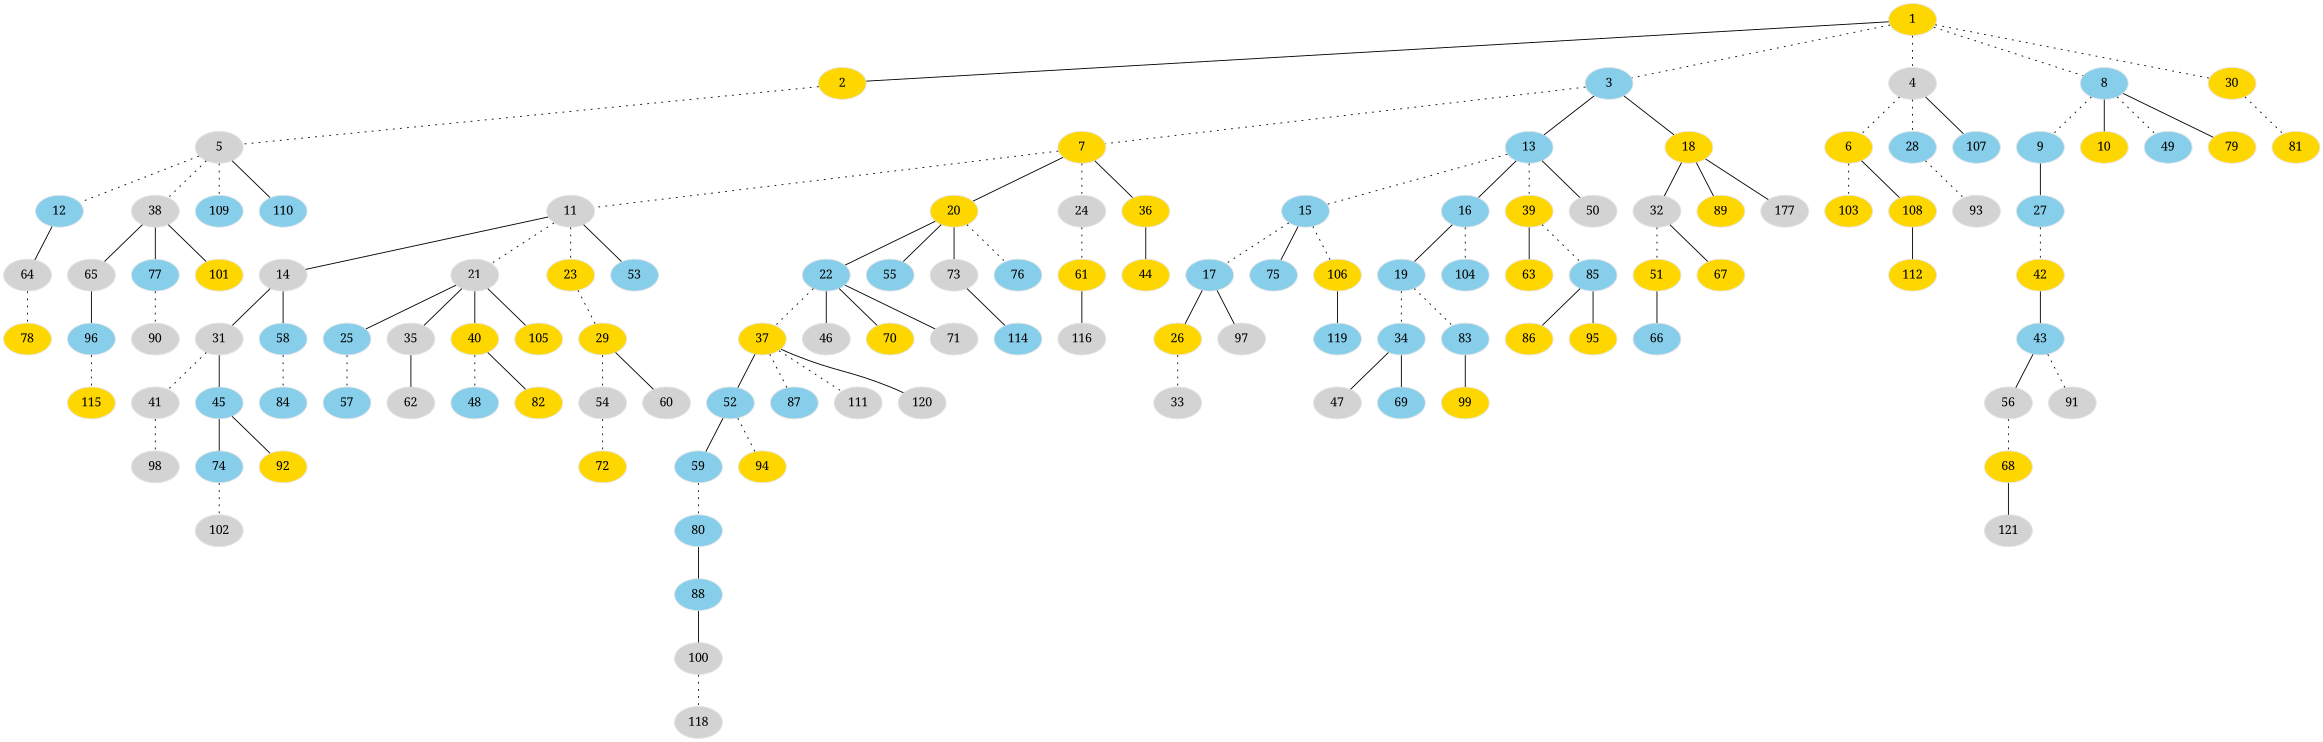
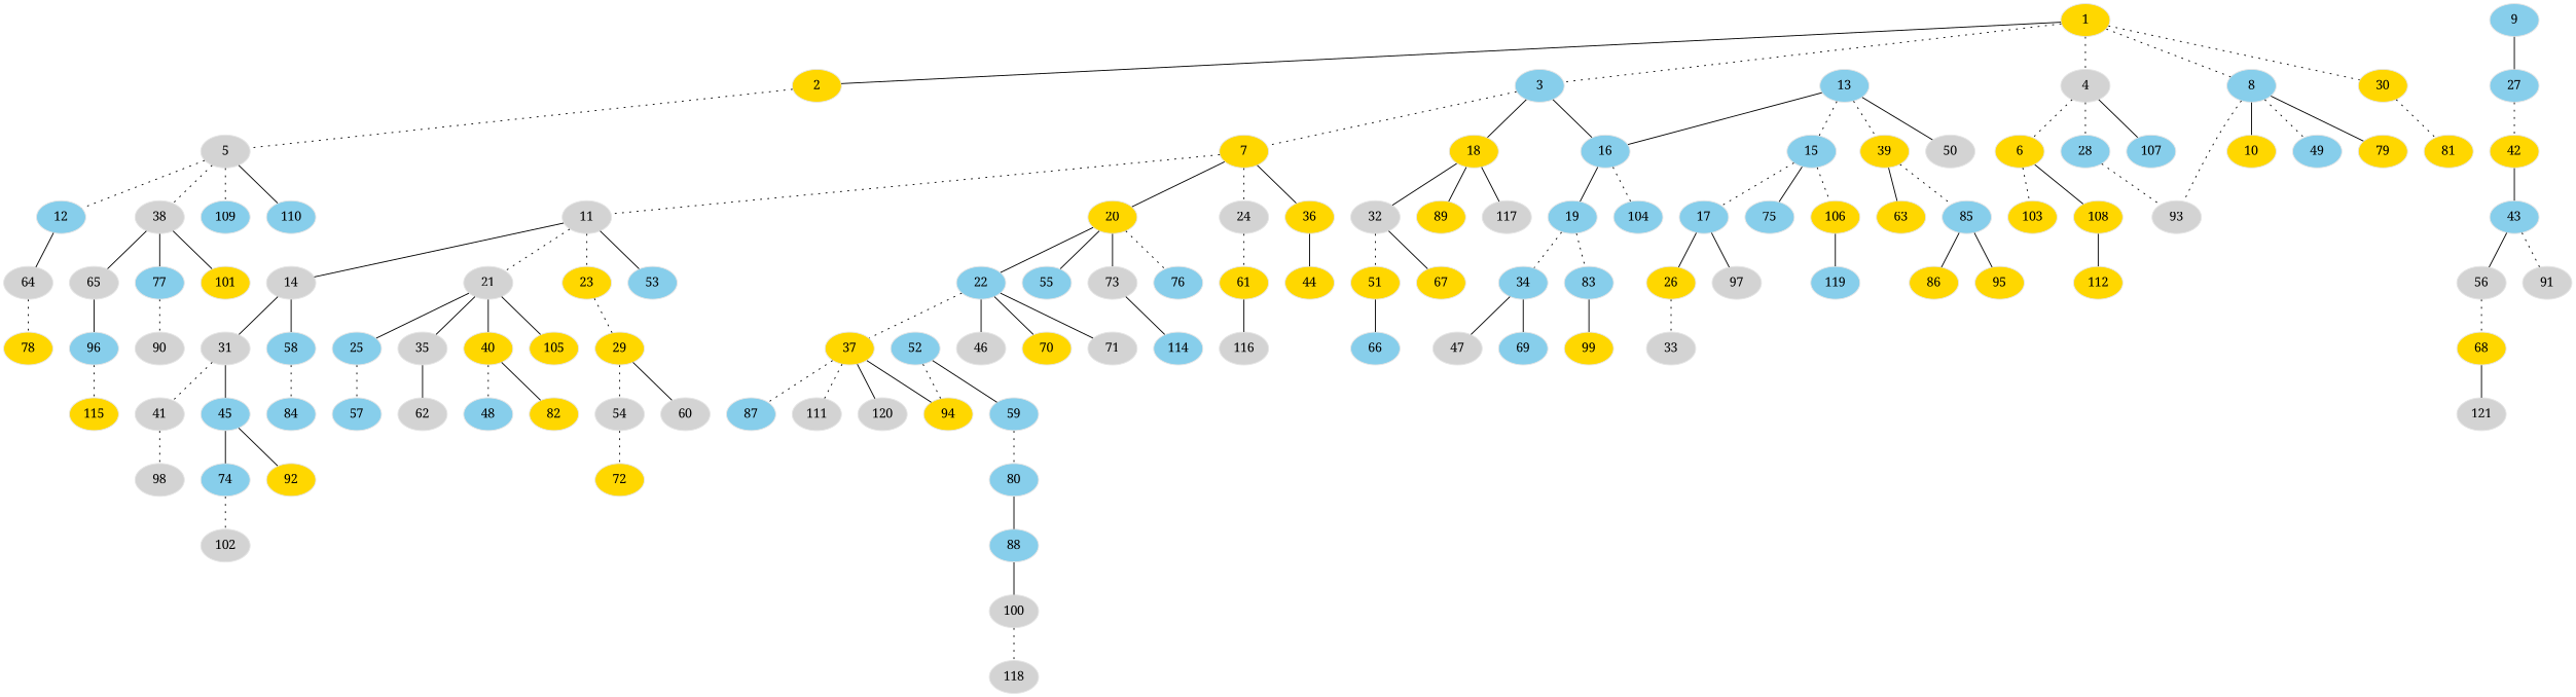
  graph {
    fontname="Noto Serif"
    node [color=gray90 fillcolor=skyblue fontname="Noto Serif" style=filled]
    edge [fontname="Noto Serif" style=solid]
    1 [fillcolor=gold]
    2 [fillcolor=gold]
    3
    4 [fillcolor=lightgrey]
    8
    30 [fillcolor=gold]
    5 [fillcolor=lightgrey]
    7 [fillcolor=gold]
    13
    18 [fillcolor=gold]
    6 [fillcolor=gold]
    28
    107
    9
    10 [fillcolor=gold]
    49
    79 [fillcolor=gold]
    81 [fillcolor=gold]
    12
    38 [fillcolor=lightgrey]
    109
    110
    11 [fillcolor=lightgrey]
    20 [fillcolor=gold]
    24 [fillcolor=lightgrey]
    36 [fillcolor=gold]
    15
    16
    39 [fillcolor=gold]
    50 [fillcolor=lightgrey]
    32 [fillcolor=lightgrey]
    89 [fillcolor=gold]
-   117 [fillcolor=lightgrey label=177]
+   117 [fillcolor=lightgrey]
    103 [fillcolor=gold]
    108 [fillcolor=gold]
    93 [fillcolor=lightgrey]
    64 [fillcolor=lightgrey]
    65 [fillcolor=lightgrey]
    77
    101 [fillcolor=gold]
    112 [fillcolor=gold]
    14 [fillcolor=lightgrey]
    21 [fillcolor=lightgrey]
    23 [fillcolor=gold]
    53
    22
    55
    73 [fillcolor=lightgrey]
    76
    61 [fillcolor=gold]
    44 [fillcolor=gold]
    27
    42 [fillcolor=gold]
    31 [fillcolor=lightgrey]
    58
    25
    35 [fillcolor=lightgrey]
    40 [fillcolor=gold]
    105 [fillcolor=gold]
    29 [fillcolor=gold]
    78 [fillcolor=gold]
    17
    75
    106 [fillcolor=gold]
    19
    104
    63 [fillcolor=gold]
    85
    41 [fillcolor=lightgrey]
    45
    84
    26 [fillcolor=gold]
    97 [fillcolor=lightgrey]
    119
    34
    83
    33 [fillcolor=lightgrey]
    51 [fillcolor=gold]
    67 [fillcolor=gold]
    47 [fillcolor=lightgrey]
    69
    99 [fillcolor=gold]
    37 [fillcolor=gold]
    46 [fillcolor=lightgrey]
    70 [fillcolor=gold]
    71 [fillcolor=lightgrey]
    114
    57
    62 [fillcolor=lightgrey]
    48
    82 [fillcolor=gold]
    52
    87
    111 [fillcolor=lightgrey]
    120 [fillcolor=lightgrey]
    54 [fillcolor=lightgrey]
    60 [fillcolor=lightgrey]
    116 [fillcolor=lightgrey]
    43
    72 [fillcolor=gold]
    98 [fillcolor=lightgrey]
    74
    92 [fillcolor=gold]
    66
    59
    94 [fillcolor=gold]
    96
    90 [fillcolor=lightgrey]
    86 [fillcolor=gold]
    95 [fillcolor=gold]
    56 [fillcolor=lightgrey]
    91 [fillcolor=lightgrey]
    68 [fillcolor=gold]
    102 [fillcolor=lightgrey]
    80
    121 [fillcolor=lightgrey]
    88
    115 [fillcolor=gold]
    100 [fillcolor=lightgrey]
    118 [fillcolor=lightgrey]
    1 -- 2
    1 -- 3 [style=dotted]
    1 -- 4 [style=dotted]
    1 -- 8 [style=dotted]
    1 -- 30 [style=dotted]
    2 -- 5 [style=dotted]
    3 -- 7 [style=dotted]
-   3 -- 13
+   3 -- 16
    3 -- 18
    4 -- 6 [style=dotted]
    4 -- 28 [style=dotted]
    4 -- 107
-   8 -- 9 [style=dotted]
+   8 -- 93 [style=dotted]
    8 -- 10
    8 -- 49 [style=dotted]
    8 -- 79
    30 -- 81 [style=dotted]
    5 -- 12 [style=dotted]
    5 -- 38 [style=dotted]
    5 -- 109 [style=dotted]
    5 -- 110
    7 -- 11 [style=dotted]
    7 -- 20
    7 -- 24 [style=dotted]
    7 -- 36
    13 -- 15 [style=dotted]
    13 -- 16
    13 -- 39 [style=dotted]
    13 -- 50
    18 -- 32
    18 -- 89
    18 -- 117
    6 -- 103 [style=dotted]
    6 -- 108
    28 -- 93 [style=dotted]
    9 -- 27
    12 -- 64
    38 -- 65
    38 -- 77
    38 -- 101
    11 -- 14
    11 -- 21 [style=dotted]
    11 -- 23 [style=dotted]
    11 -- 53
    20 -- 22
    20 -- 55
    20 -- 73
    20 -- 76 [style=dotted]
    24 -- 61 [style=dotted]
    36 -- 44
    15 -- 17 [style=dotted]
    15 -- 75
    15 -- 106 [style=dotted]
    16 -- 19
    16 -- 104 [style=dotted]
    39 -- 63
    39 -- 85 [style=dotted]
    32 -- 51 [style=dotted]
    32 -- 67
    108 -- 112
    64 -- 78 [style=dotted]
    65 -- 96
    77 -- 90 [style=dotted]
    14 -- 31
    14 -- 58
    21 -- 25
    21 -- 35
    21 -- 40
    21 -- 105
    23 -- 29 [style=dotted]
    22 -- 37 [style=dotted]
    22 -- 46
    22 -- 70
    22 -- 71
    73 -- 114
    61 -- 116
    27 -- 42 [style=dotted]
    42 -- 43
    31 -- 41 [style=dotted]
    31 -- 45
    58 -- 84 [style=dotted]
    25 -- 57 [style=dotted]
    35 -- 62
    40 -- 48 [style=dotted]
    40 -- 82
    29 -- 54 [style=dotted]
    29 -- 60
    17 -- 26
    17 -- 97
    106 -- 119
    19 -- 34 [style=dotted]
    19 -- 83 [style=dotted]
    85 -- 86
    85 -- 95
    41 -- 98 [style=dotted]
    45 -- 74
    45 -- 92
    26 -- 33 [style=dotted]
    34 -- 47
    34 -- 69
    83 -- 99
    51 -- 66
-   37 -- 52
+   37 -- 94
    37 -- 87 [style=dotted]
    37 -- 111 [style=dotted]
    37 -- 120
    52 -- 59
    52 -- 94 [style=dotted]
    54 -- 72 [style=dotted]
    43 -- 56
    43 -- 91 [style=dotted]
    74 -- 102 [style=dotted]
    59 -- 80 [style=dotted]
    96 -- 115 [style=dotted]
    56 -- 68 [style=dotted]
    68 -- 121
    80 -- 88
    88 -- 100
    100 -- 118 [style=dotted]
  }
